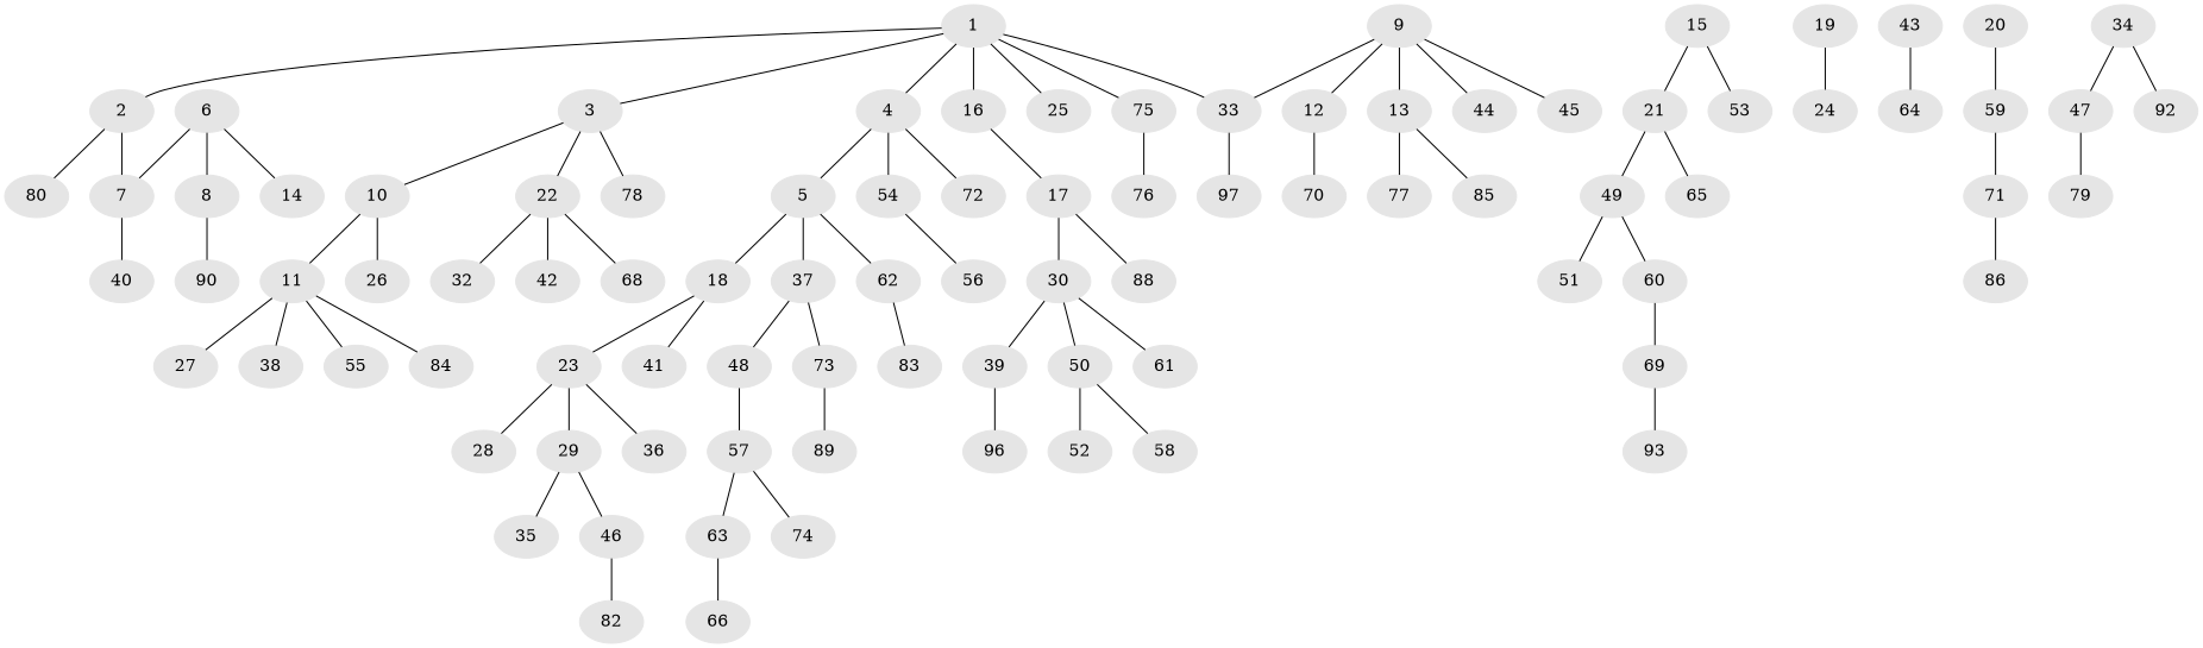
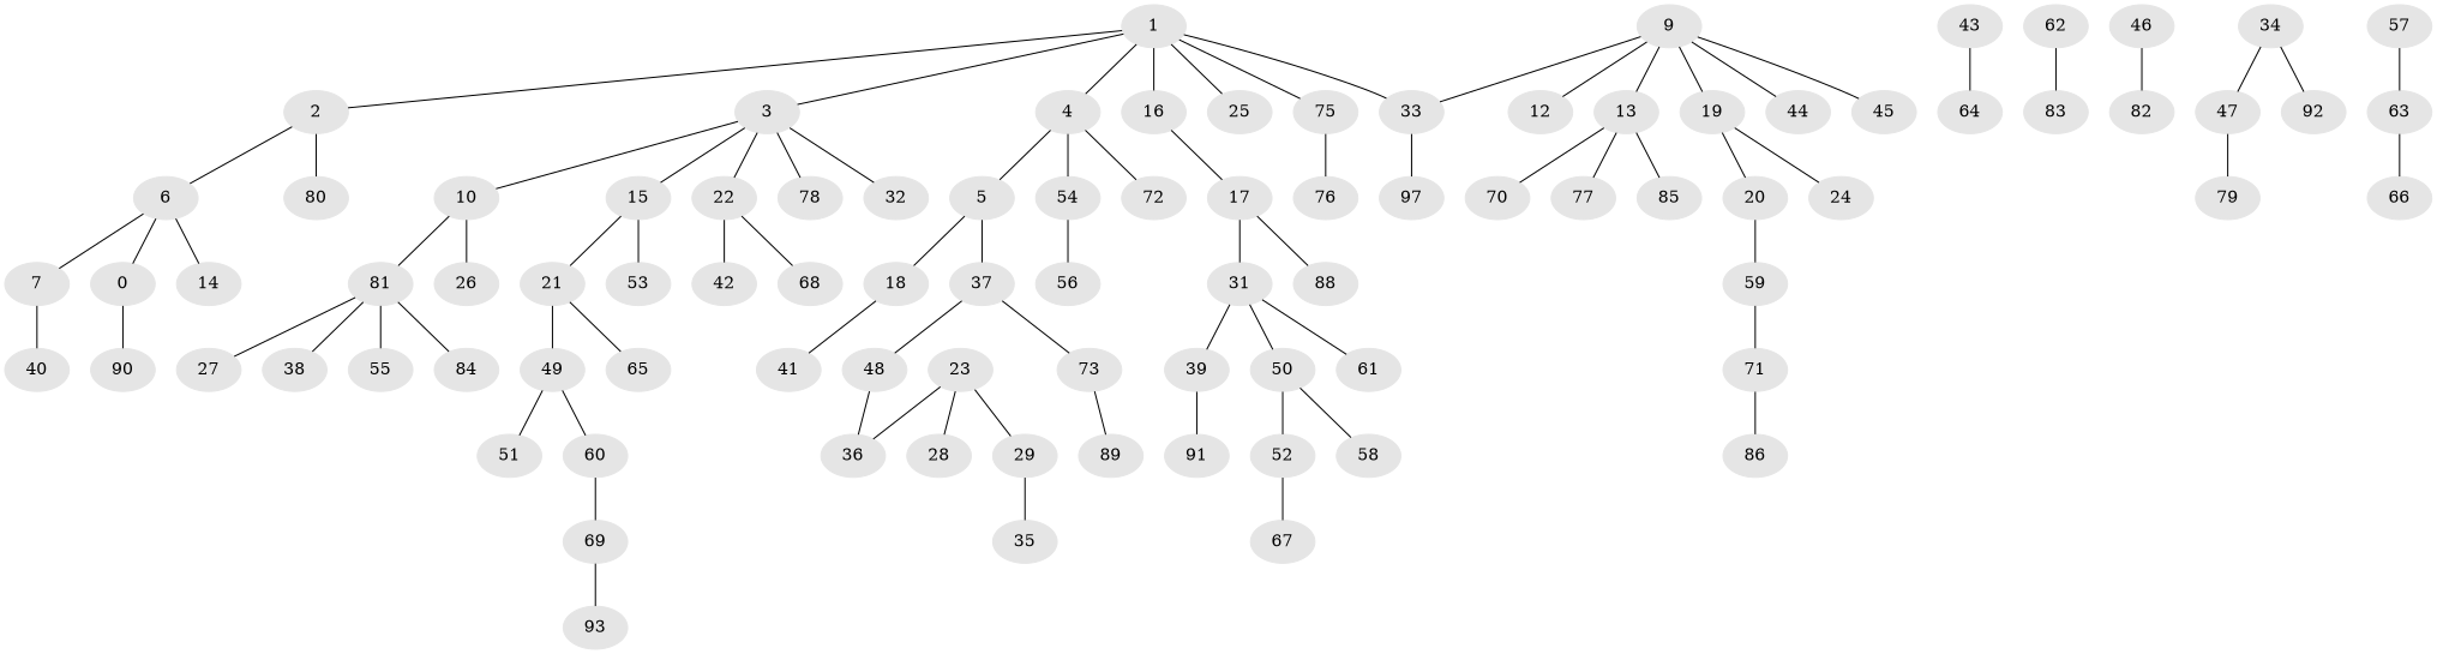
  graph {
    node [color=gray90 style=filled]
    1
    2
    3
    4
    16
    25
    75
    33
    6
    80
    10
    15
    22
    78
    5
    54
    72
    9
    12
    13
    19
    44
    45
    17
    76
    7
-   8
+   8 [label=0]
    14
    43
    64
-   11
+   11 [label=81]
    26
    21
    53
    32
    42
    68
    18
    37
    62
    56
    23
    41
    48
    73
    83
    40
    90
    70
    77
    85
    20
    24
    n54 [label=97]
    27
    38
    55
    84
    49
    65
-   31 [label=30]
+   31
    88
    39
    50
    61
    28
    29
    36
    59
    71
    51
    60
    35
    46
    82
    34
    47
    92
-   91 [label=96]
+   91
    52
    58
    79
    57
    89
    63
-   74
    69
+   67
    66
    86
    93
    1 -- 2
    1 -- 3
    1 -- 4
    1 -- 16
    1 -- 25
    1 -- 75
    1 -- 33
-   2 -- 7
+   2 -- 6
    2 -- 80
    3 -- 10
+   3 -- 15
    3 -- 22
    3 -- 78
    4 -- 5
    4 -- 54
    4 -- 72
    16 -- 17
    75 -- 76
    33 -- n54
    6 -- 7
    6 -- 8
    6 -- 14
    10 -- 11
    10 -- 26
    15 -- 21
    15 -- 53
-   22 -- 32
+   3 -- 32
    22 -- 42
    22 -- 68
    5 -- 18
    5 -- 37
-   5 -- 62
    54 -- 56
    9 -- 33
    9 -- 12
    9 -- 13
+   9 -- 19
    9 -- 44
    9 -- 45
-   12 -- 70
+   13 -- 70
    13 -- 77
    13 -- 85
+   19 -- 20
    19 -- 24
    17 -- 31
    17 -- 88
    7 -- 40
    8 -- 90
    43 -- 64
    11 -- 27
    11 -- 38
    11 -- 55
    11 -- 84
    21 -- 49
    21 -- 65
-   18 -- 23
    18 -- 41
    37 -- 48
    37 -- 73
    62 -- 83
    23 -- 28
    23 -- 29
    23 -- 36
-   48 -- 57
+   48 -- 36
    73 -- 89
    20 -- 59
    49 -- 51
    49 -- 60
    31 -- 39
    31 -- 50
    31 -- 61
    39 -- 91
    50 -- 52
    50 -- 58
    29 -- 35
-   29 -- 46
    59 -- 71
    71 -- 86
    60 -- 69
    46 -- 82
    34 -- 47
    34 -- 92
    47 -- 79
+   52 -- 67
    57 -- 63
-   57 -- 74
    63 -- 66
    69 -- 93
  }
